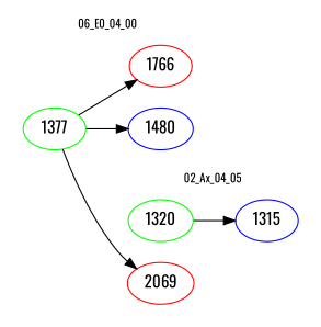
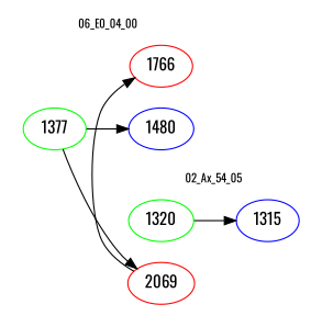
  digraph {
    fontname=Oswald
    rankdir=LR
    node [color=green fontname=Oswald]
    edge [color=black fontname=Oswald]
    n1 [label=1320]
    n2 [color=blue label=1315]
    n3 [color=red label=2069]
    n4 [label=1377]
    n5 [color=blue label=1480]
    n6 [color=red label=1766]
    subgraph cluster_1 {
      color=white
      fontsize=10
-     label="02_Ax_04_05"
+     label="02_Ax_54_05"
      n1
      n2
      n3
    }
    subgraph cluster_2 {
      color=white
      fontsize=10
      label="06_E0_04_00"
      n4
      n5
      n6
    }
    n1 -> n2
    n4 -> n3
    n4 -> n5
-   n4 -> n6
+   n3 -> n6
  }
